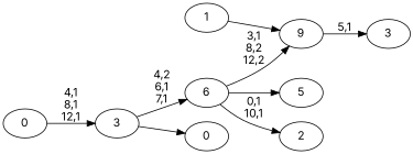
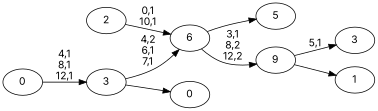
  digraph {
    fontname=Inter
    rankdir=LR
    node [fontname=Inter]
    edge [fontname=Inter]
    n1 [label=5]
    n2 [label=3]
    n3 [label=2]
    n4 [label=1]
    n5 [label=9]
    6
    n7 [label=0]
    3
    0
    n5 -> n2 [label="5,1"]
-   n4 -> n5
+   n5 -> n4
    6 -> n1
-   6 -> n3 [label="0,1\n10,1"]
+   n3 -> 6 [label="0,1\n10,1"]
    6 -> n5 [label="3,1\n8,2\n12,2"]
    3 -> 6 [label="4,2\n6,1\n7,1"]
    3 -> n7
    0 -> 3 [label="4,1\n8,1\n12,1"]
  }
